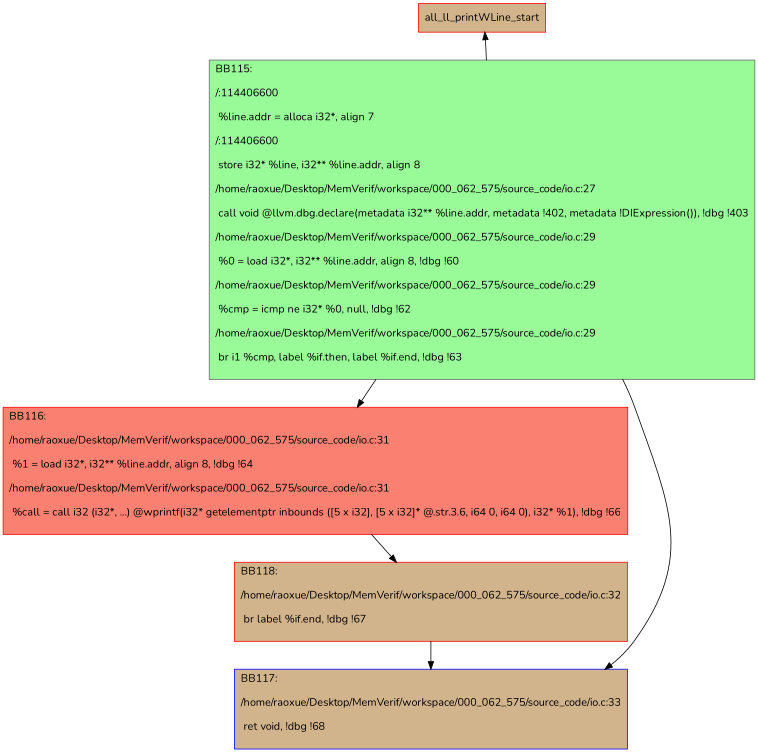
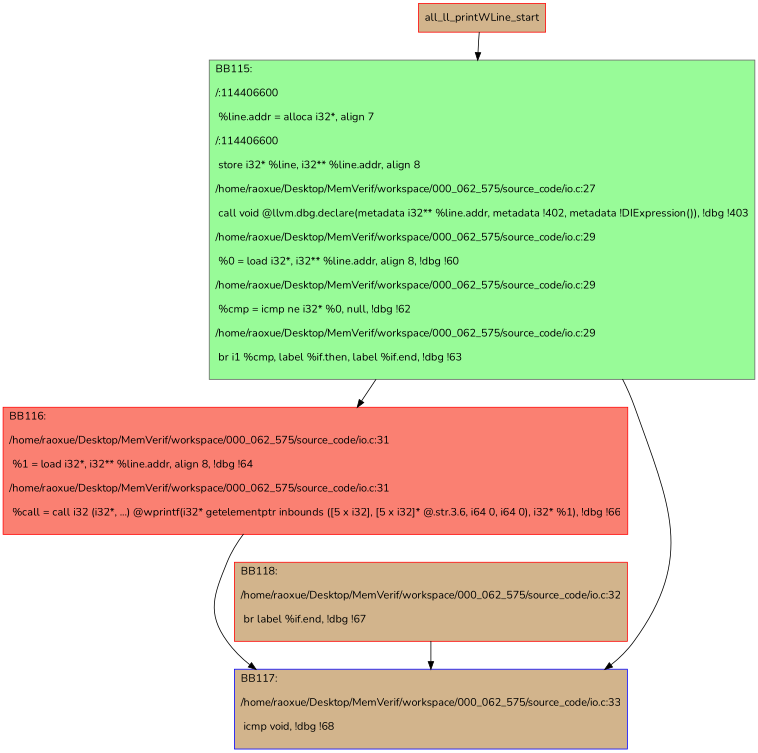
  digraph {
    fontname=Nunito
    node [color=red fillcolor=tan fontname=Nunito shape=record style=filled]
    edge [fontname=Nunito]
    n1 [label="{all_ll_printWLine_start}"]
    n2 [color=gray40 fillcolor=palegreen label="{BB115:\l\l/:114406600\l\n  %line.addr = alloca i32*, align 7\l\n/:114406600\l\n  store i32* %line, i32** %line.addr, align 8\l\n/home/raoxue/Desktop/MemVerif/workspace/000_062_575/source_code/io.c:27\l\n  call void @llvm.dbg.declare(metadata i32** %line.addr, metadata !402, metadata !DIExpression()), !dbg !403\l\n/home/raoxue/Desktop/MemVerif/workspace/000_062_575/source_code/io.c:29\l\n  %0 = load i32*, i32** %line.addr, align 8, !dbg !60\l\n/home/raoxue/Desktop/MemVerif/workspace/000_062_575/source_code/io.c:29\l\n  %cmp = icmp ne i32* %0, null, !dbg !62\l\n/home/raoxue/Desktop/MemVerif/workspace/000_062_575/source_code/io.c:29\l\n  br i1 %cmp, label %if.then, label %if.end, !dbg !63\l\n}"]
    n3 [fillcolor=salmon label="{BB116:\l\l/home/raoxue/Desktop/MemVerif/workspace/000_062_575/source_code/io.c:31\l\n  %1 = load i32*, i32** %line.addr, align 8, !dbg !64\l\n/home/raoxue/Desktop/MemVerif/workspace/000_062_575/source_code/io.c:31\l\n  %call = call i32 (i32*, ...) @wprintf(i32* getelementptr inbounds ([5 x i32], [5 x i32]* @.str.3.6, i64 0, i64 0), i32* %1), !dbg !66\l\n}"]
-   n4 [color=blue label="{BB117:\l\l/home/raoxue/Desktop/MemVerif/workspace/000_062_575/source_code/io.c:33\l\n  ret void, !dbg !68\l\n}"]
+   n4 [color=blue label="{BB117:\l\l/home/raoxue/Desktop/MemVerif/workspace/000_062_575/source_code/io.c:33\l\n  icmp void, !dbg !68\l\n}"]
    n5 [label="{BB118:\l\l/home/raoxue/Desktop/MemVerif/workspace/000_062_575/source_code/io.c:32\l\n  br label %if.end, !dbg !67\l\n}"]
-   n2 -> n1
+   n1 -> n2
    n2 -> n3
    n2 -> n4
-   n3 -> n5
+   n3 -> n4
    n5 -> n4
  }
